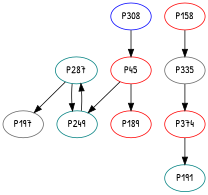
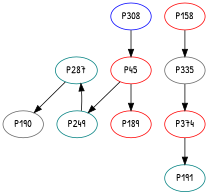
  digraph {
    fontname="Patrick Hand"
    node [color=red fontname="Patrick Hand"]
    edge [fontname="Patrick Hand"]
    n1 [color=teal label=P287]
    P249 [color=teal]
-   P190 [color=gray40 label=P197]
+   P190 [color=gray40]
    P45
    P189
    P308 [color=blue]
    P374
    P191 [color=teal]
    P158
    P335 [color=gray40]
-   n1 -> P249
    n1 -> P190
    P249 -> n1
    P45 -> P249
    P45 -> P189
    P308 -> P45
    P374 -> P191
    P158 -> P335
    P335 -> P374
  }
